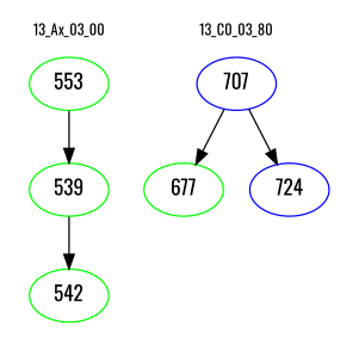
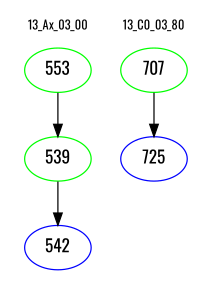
  digraph {
    fontname=Oswald
    node [color=green fontname=Oswald]
    edge [color=black fontname=Oswald]
    n1 [label=539]
-   n2 [label=542]
+   n2 [color=blue label=542]
    n3 [label=553]
-   n4 [color=blue label=707]
-   n5 [label=677]
-   n6 [color=blue label=724]
+   n4 [label=707]
+   n6 [color=blue label=725]
    subgraph cluster_1 {
      color=white
      fontsize=10
      label="13_Ax_03_00"
      n1
      n2
      n3
    }
    subgraph cluster_2 {
      color=white
      fontsize=10
      label="13_C0_03_80"
      n4
-     n5
      n6
    }
    n1 -> n2
    n3 -> n1
-   n4 -> n5
    n4 -> n6
  }
